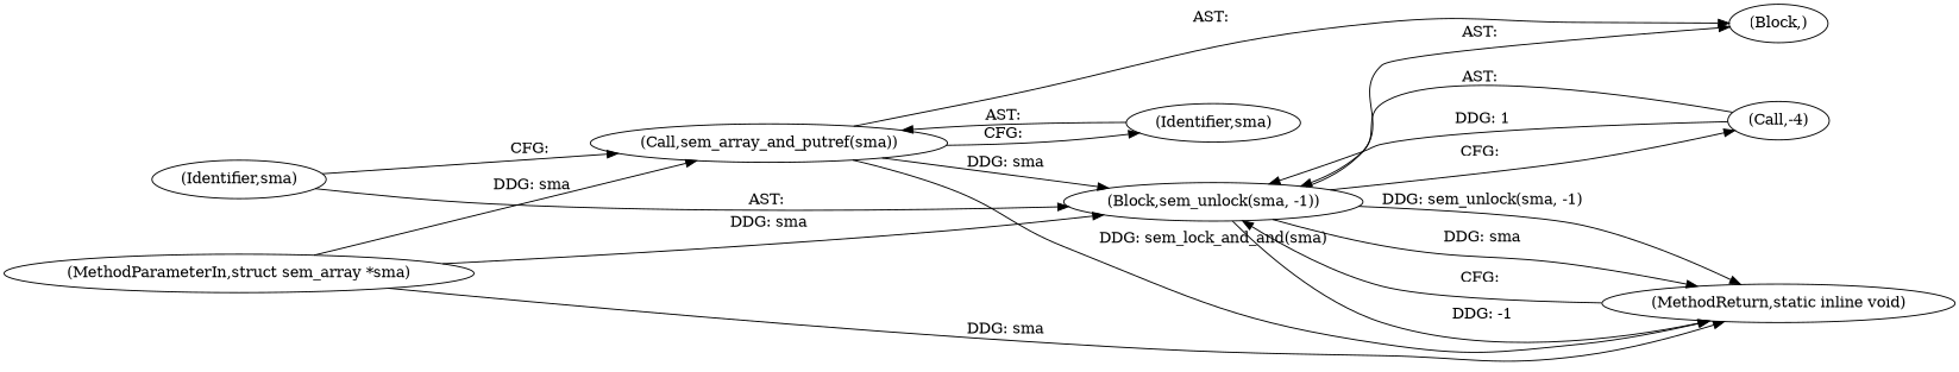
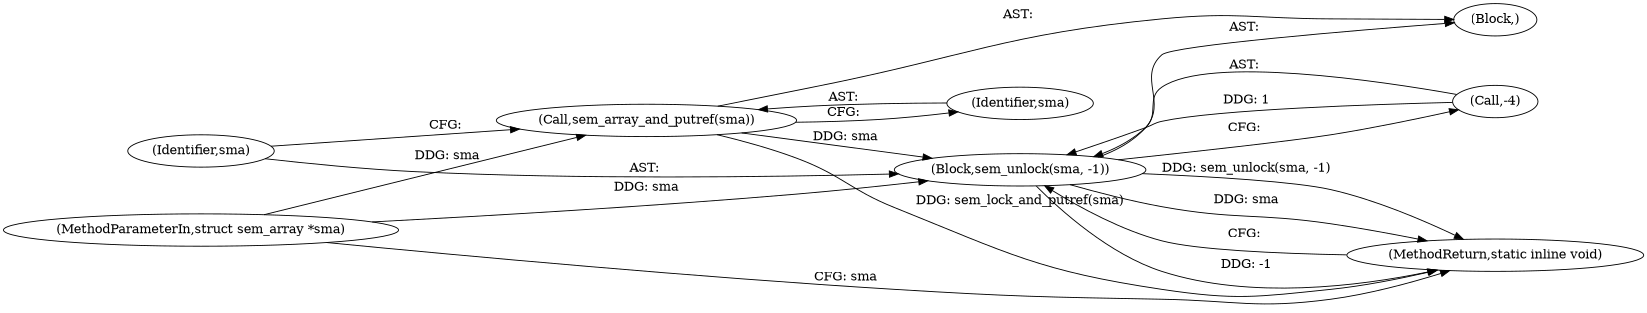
  digraph {
    rankdir=LR
    n1 [label="(Call,sem_array_and_putref(sma))"]
    n2 [label="(Block,sem_unlock(sma, -1))"]
    n3 [label="(MethodReturn,static inline void)"]
    n4 [label="(Identifier,sma)"]
    n5 [label="(Block,)"]
    n6 [label="(Call,-4)"]
    n7 [label="(MethodParameterIn,struct sem_array *sma)"]
    n8 [label="(Identifier,sma)"]
    n1 -> n2 [label="DDG: sma"]
-   n1 -> n3 [label="DDG: sem_lock_and_and(sma)"]
+   n1 -> n3 [label="DDG: sem_lock_and_putref(sma)"]
    n1 -> n4 [label="CFG: "]
    n1 -> n5 [label="AST: "]
    n2 -> n3 [label="DDG: -1"]
    n2 -> n3 [label="DDG: sem_unlock(sma, -1)"]
    n2 -> n3 [label="DDG: sma"]
    n2 -> n5 [label="AST: "]
    n2 -> n6 [label="CFG: "]
    n3 -> n2 [label="CFG: "]
    n4 -> n1 [label="AST: "]
    n6 -> n2 [label="AST: "]
    n6 -> n2 [label="DDG: 1"]
    n7 -> n1 [label="DDG: sma"]
    n7 -> n2 [label="DDG: sma"]
-   n7 -> n3 [label="DDG: sma"]
+   n7 -> n3 [label="CFG: sma"]
    n8 -> n1 [label="CFG: "]
    n8 -> n2 [label="AST: "]
  }
